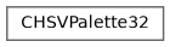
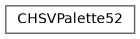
  digraph {
    rankdir=LR
-   n1 [color=grey40 fillcolor=white fontname=Helvetica fontsize=10 height=0.2 label=CHSVPalette32 shape=box style=filled width=0.4]
+   n1 [color=grey40 fillcolor=white fontname=Helvetica fontsize=10 height=0.2 label=CHSVPalette52 shape=box style=filled width=0.4]
  }
